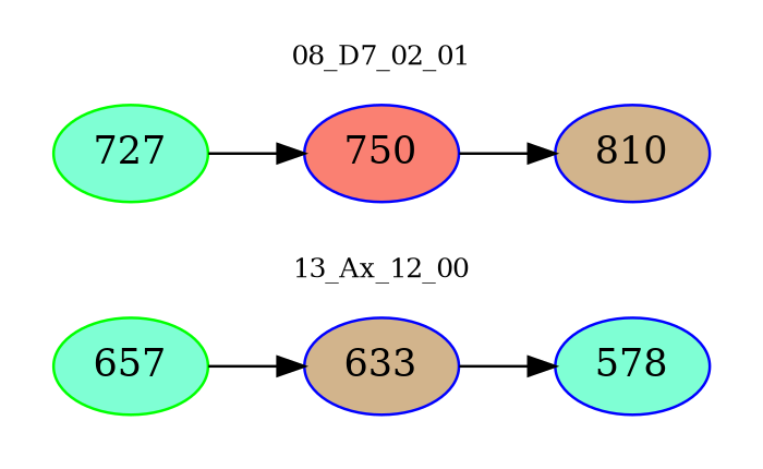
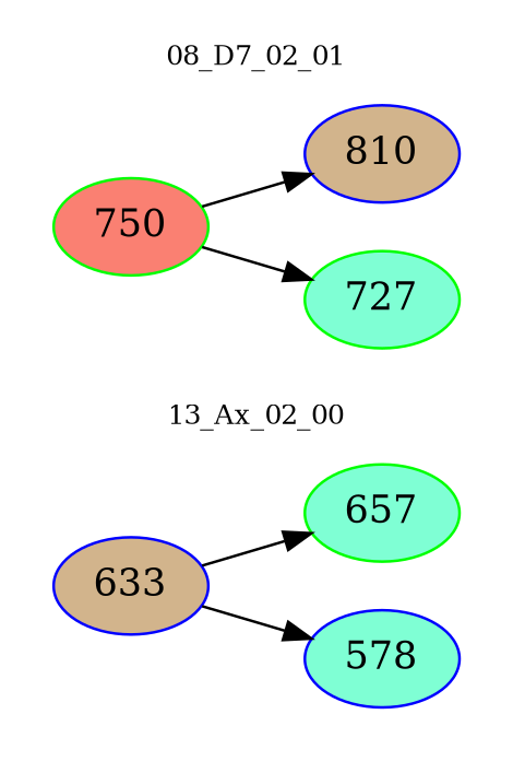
  digraph {
    rankdir=LR
    node [color=blue fillcolor=aquamarine style=filled]
    edge [color=black]
    n1 [fillcolor=tan label=633]
    n2 [label=578]
    n3 [color=green label=657]
-   n4 [fillcolor=salmon label=750]
+   n4 [color=green fillcolor=salmon label=750]
    n5 [color=green label=727]
    n6 [fillcolor=tan label=810]
    subgraph cluster_1 {
      color=white
      fontsize=10
-     label="13_Ax_12_00"
+     label="13_Ax_02_00"
      n1
      n2
      n3
    }
    subgraph cluster_2 {
      color=white
      fontsize=10
      label="08_D7_02_01"
      n4
      n5
      n6
    }
    n1 -> n2
-   n3 -> n1
-   n5 -> n4
+   n1 -> n3
+   n4 -> n5
    n4 -> n6
  }
